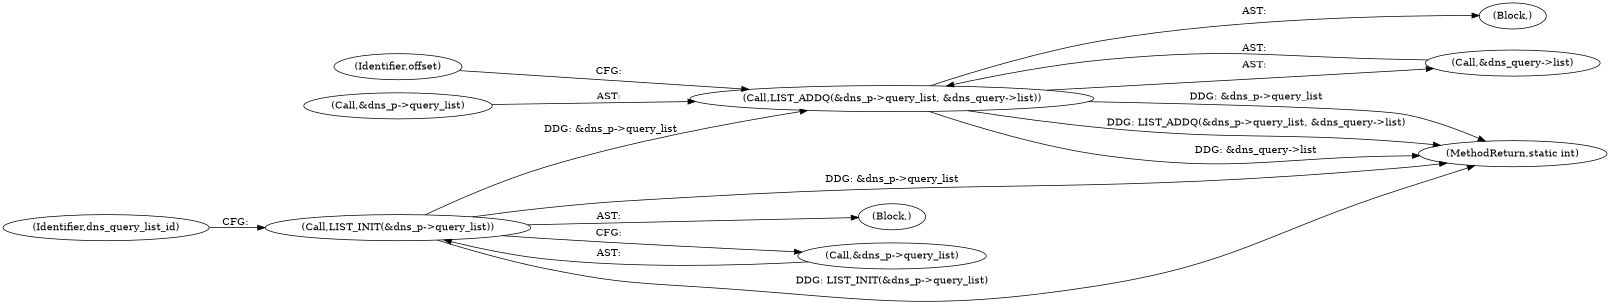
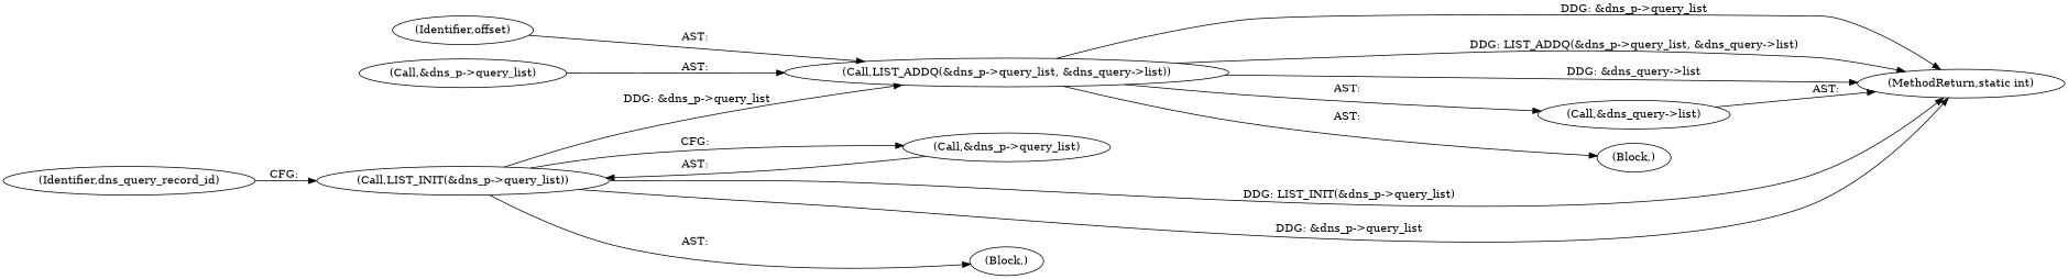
  digraph {
    rankdir=LR
    n1 [label="(Call,LIST_INIT(&dns_p->query_list))"]
    n2 [label="(Call,LIST_ADDQ(&dns_p->query_list, &dns_query->list))"]
    n3 [label="(Call,&dns_p->query_list)"]
    n4 [label="(MethodReturn,static int)"]
    n5 [label="(Block,)"]
    n6 [label="(Call,&dns_query->list)"]
    n7 [label="(Block,)"]
    n8 [label="(Identifier,offset)"]
-   n9 [label="(Identifier,dns_query_list_id)"]
+   n9 [label="(Identifier,dns_query_record_id)"]
    n10 [label="(Call,&dns_p->query_list)"]
    n1 -> n2 [label="DDG: &dns_p->query_list"]
    n1 -> n3 [label="CFG: "]
    n1 -> n4 [label="DDG: LIST_INIT(&dns_p->query_list)"]
    n1 -> n4 [label="DDG: &dns_p->query_list"]
    n1 -> n5 [label="AST: "]
    n2 -> n4 [label="DDG: &dns_p->query_list"]
    n2 -> n4 [label="DDG: LIST_ADDQ(&dns_p->query_list, &dns_query->list)"]
    n2 -> n4 [label="DDG: &dns_query->list"]
    n2 -> n6 [label="AST: "]
    n2 -> n7 [label="AST: "]
    n3 -> n1 [label="AST: "]
-   n6 -> n2 [label="AST: "]
-   n8 -> n2 [label="CFG: "]
+   n6 -> n4 [label="AST: "]
+   n8 -> n2 [label="AST: "]
    n9 -> n1 [label="CFG: "]
    n10 -> n2 [label="AST: "]
  }
